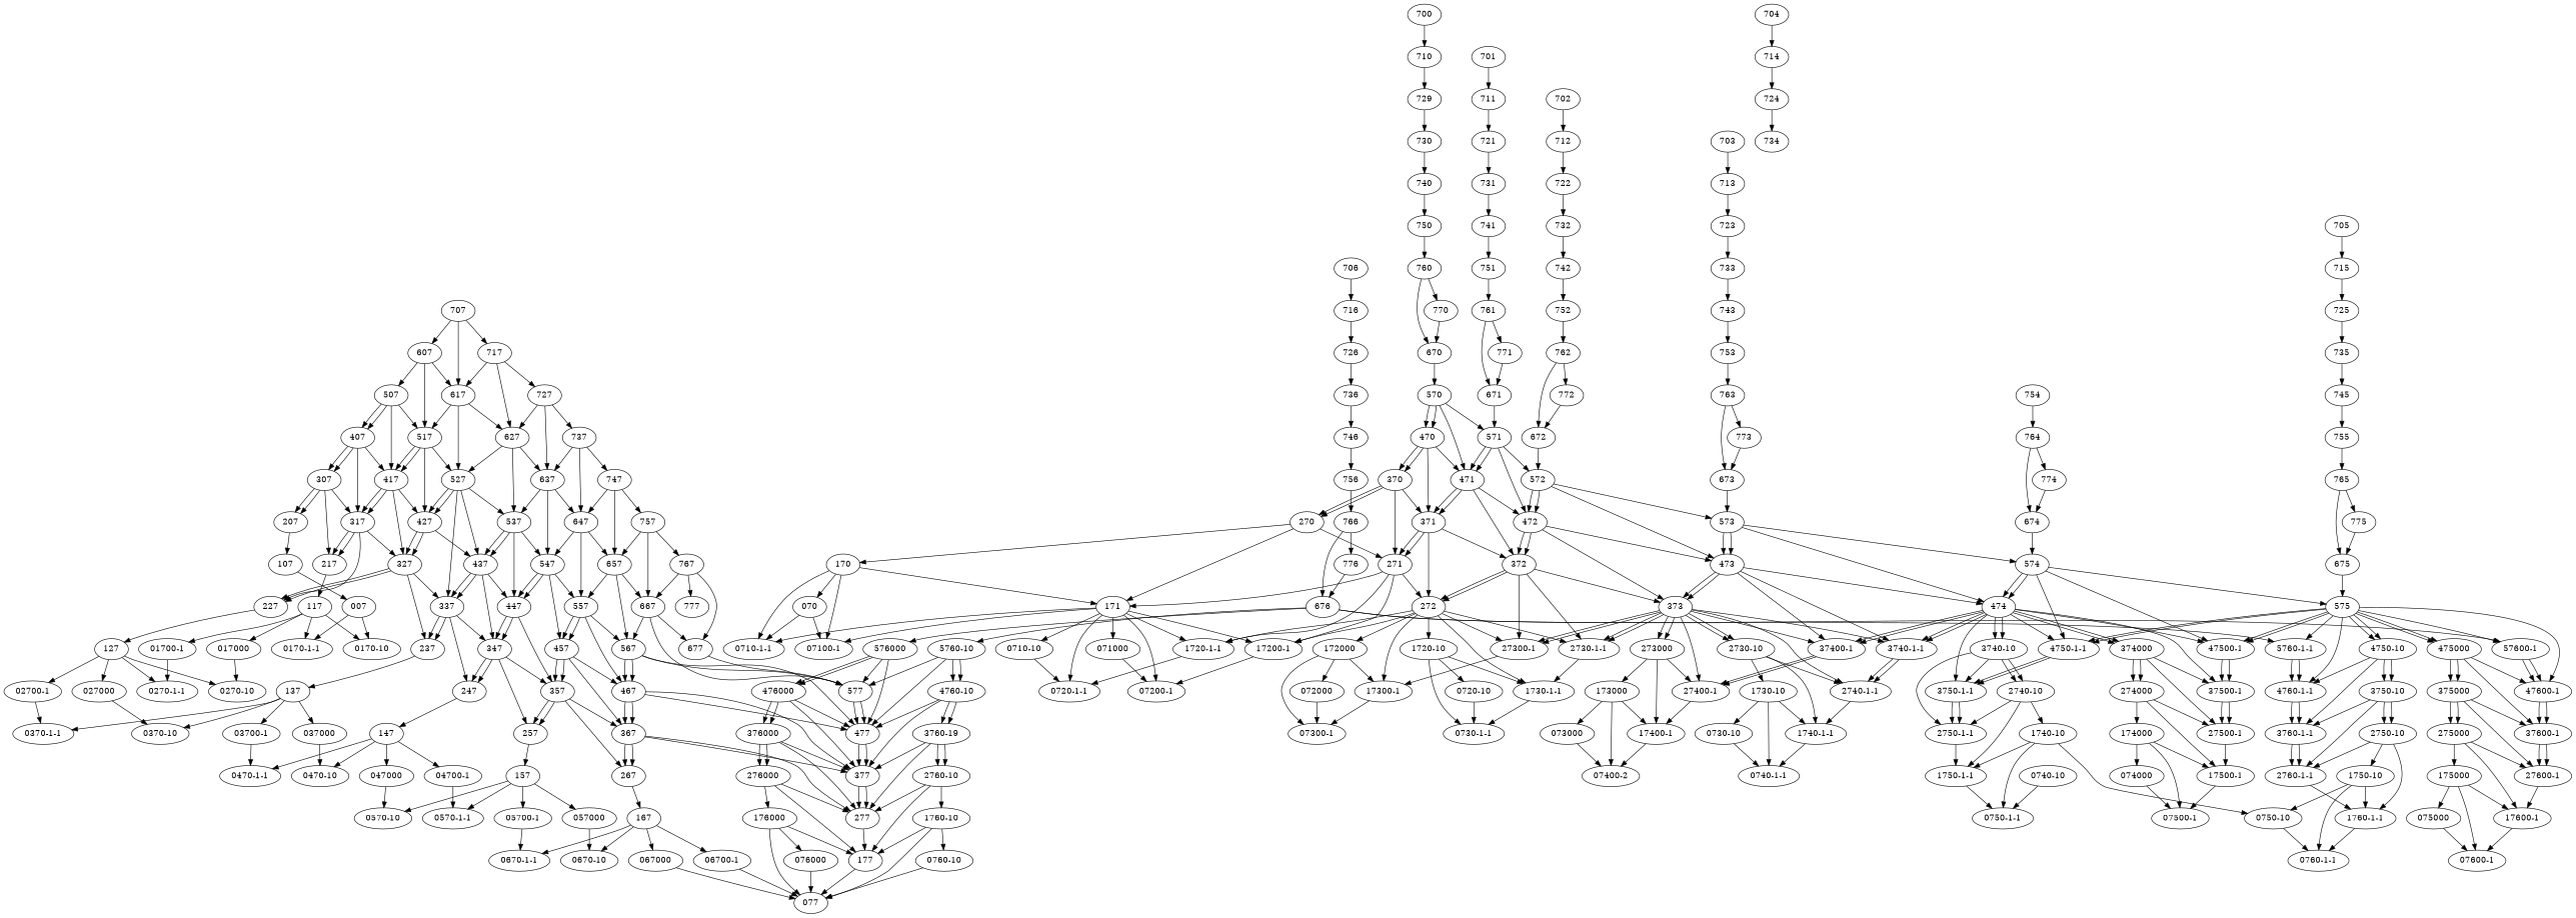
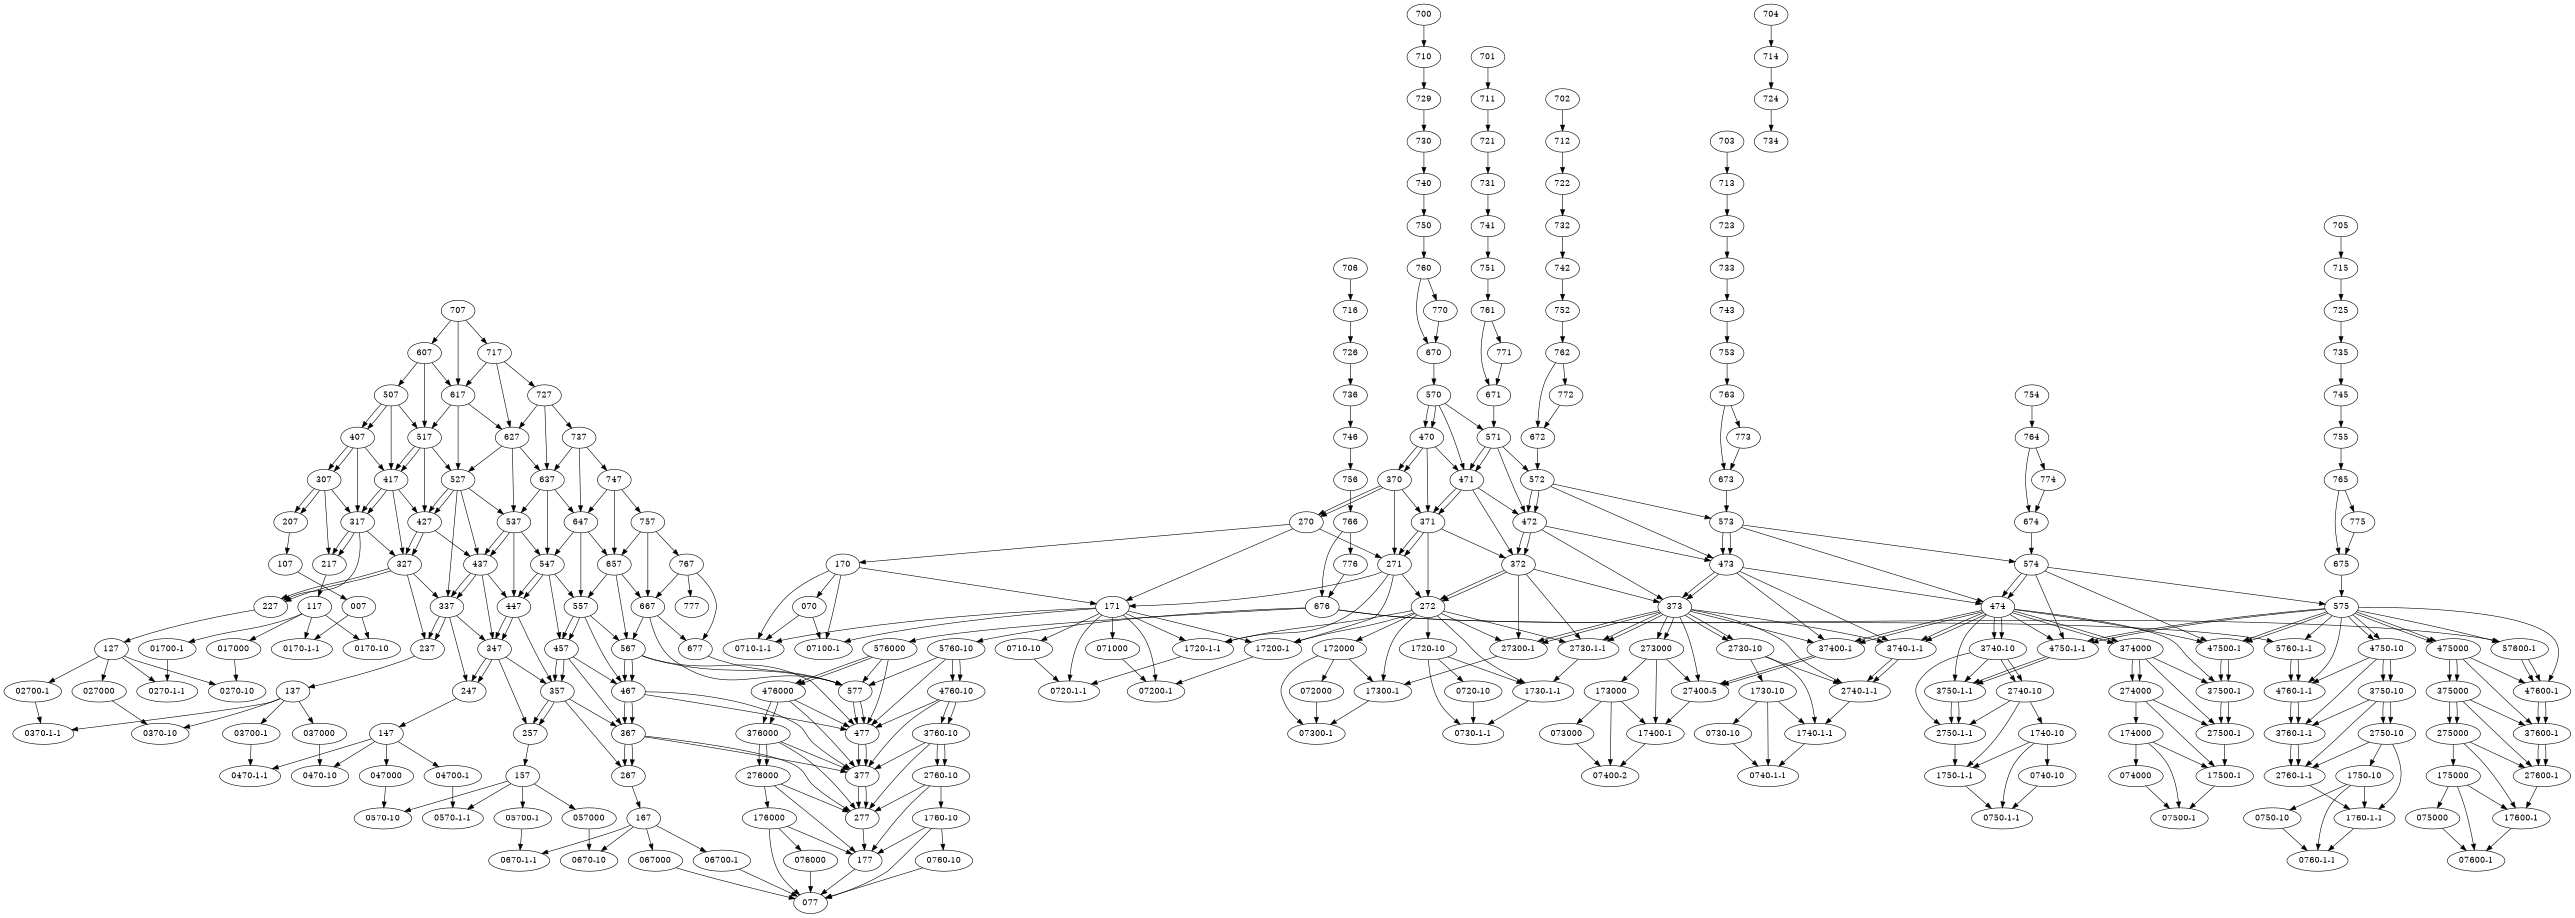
  digraph {
    edge [penwidth=1]
    n1 [label=007]
    n2 [label="0170-1-1"]
    n3 [label="0170-10"]
    n4 [label="01700-1"]
    n5 [label="0270-1-1"]
    n6 [label=017000]
    n7 [label="0270-10"]
    n8 [label="02700-1"]
    n9 [label="0370-1-1"]
    n10 [label=027000]
    n11 [label="0370-10"]
    n12 [label="03700-1"]
    n13 [label="0470-1-1"]
    n14 [label=037000]
    n15 [label="0470-10"]
    n16 [label="04700-1"]
    n17 [label="0570-1-1"]
    n18 [label=047000]
    n19 [label="0570-10"]
    n20 [label="05700-1"]
    n21 [label="0670-1-1"]
    n22 [label=057000]
    n23 [label="0670-10"]
    n24 [label="06700-1"]
    n25 [label=077]
    n26 [label=067000]
    n27 [label=070]
    n28 [label="0710-1-1"]
    n29 [label="07100-1"]
    n30 [label="0710-10"]
    n31 [label="0720-1-1"]
    n32 [label=071000]
    n33 [label="07200-1"]
    n34 [label="0720-10"]
    n35 [label="0730-1-1"]
    n36 [label=072000]
    n37 [label="07300-1"]
    n38 [label="0730-10"]
    n39 [label="0740-1-1"]
    n40 [label=073000]
    n41 [label="07400-2"]
    n42 [label="0740-10"]
    n43 [label="0750-1-1"]
    n44 [label=074000]
    n45 [label="07500-1"]
    n46 [label="0750-10"]
    n47 [label="0760-1-1"]
    n48 [label=075000]
    n49 [label="07600-1"]
    n50 [label="0760-10"]
    n51 [label=076000]
    n52 [label=107]
    n53 [label=117]
    n54 [label=127]
    n55 [label=137]
    n56 [label=147]
    n57 [label=157]
    n58 [label=167]
    n59 [label=170]
    n60 [label=171]
    n61 [label="1720-1-1"]
    n62 [label="17200-1"]
    n63 [label="1720-10"]
    n64 [label="1730-1-1"]
    n65 [label=172000]
    n66 [label="17300-1"]
    n67 [label="1730-10"]
    n68 [label="1740-1-1"]
    n69 [label=173000]
    n70 [label="17400-1"]
    n71 [label="1740-10"]
    n72 [label="1750-1-1"]
    n73 [label=174000]
    n74 [label="17500-1"]
    n75 [label="1750-10"]
    n76 [label="1760-1-1"]
    n77 [label=175000]
    n78 [label="17600-1"]
    n79 [label="1760-10"]
    n80 [label=177]
    n81 [label=176000]
    n82 [label=207]
    n83 [label=217]
    n84 [label=227]
    n85 [label=237]
    n86 [label=247]
    n87 [label=257]
    n88 [label=267]
    n89 [label=270]
    n90 [label=271]
    n91 [label=272]
    n92 [label="2730-1-1"]
    n93 [label="27300-1"]
    n94 [label="2730-10"]
    n95 [label="2740-1-1"]
    n96 [label=273000]
-   n97 [label="27400-1"]
+   n97 [label="27400-5"]
    n98 [label="2740-10"]
    n99 [label="2750-1-1"]
    n100 [label=274000]
    n101 [label="27500-1"]
    n102 [label="2750-10"]
    n103 [label="2760-1-1"]
    n104 [label=275000]
    n105 [label="27600-1"]
    n106 [label="2760-10"]
    n107 [label=277]
    n108 [label=276000]
    n109 [label=307]
    n110 [label=317]
    n111 [label=327]
    n112 [label=337]
    n113 [label=347]
    n114 [label=357]
    n115 [label=367]
    n116 [label=377]
    n117 [label=370]
    n118 [label=371]
    n119 [label=372]
    n120 [label=373]
    n121 [label="3740-1-1"]
    n122 [label="37400-1"]
    n123 [label="3740-10"]
    n124 [label="3750-1-1"]
    n125 [label=374000]
    n126 [label="37500-1"]
    n127 [label="3750-10"]
    n128 [label="3760-1-1"]
    n129 [label=375000]
    n130 [label="37600-1"]
-   n131 [label="3760-19"]
+   n131 [label="3760-10"]
    n132 [label=376000]
    n133 [label=407]
    n134 [label=417]
    n135 [label=427]
    n136 [label=437]
    n137 [label=447]
    n138 [label=457]
    n139 [label=467]
    n140 [label=477]
    n141 [label=470]
    n142 [label=471]
    n143 [label=472]
    n144 [label=473]
    n145 [label=474]
    n146 [label="4750-1-1"]
    n147 [label="47500-1"]
    n148 [label="4750-10"]
    n149 [label="4760-1-1"]
    n150 [label=475000]
    n151 [label="47600-1"]
    n152 [label="4760-10"]
    n153 [label=476000]
    n154 [label=507]
    n155 [label=517]
    n156 [label=527]
    n157 [label=537]
    n158 [label=547]
    n159 [label=557]
    n160 [label=567]
    n161 [label=577]
    n162 [label=570]
    n163 [label=571]
    n164 [label=572]
    n165 [label=573]
    n166 [label=574]
    n167 [label=575]
    n168 [label="5760-1-1"]
    n169 [label="57600-1"]
    n170 [label="5760-10"]
    n171 [label=576000]
    n172 [label=607]
    n173 [label=617]
    n174 [label=627]
    n175 [label=637]
    n176 [label=647]
    n177 [label=657]
    n178 [label=667]
    n179 [label=677]
    n180 [label=670]
    n181 [label=671]
    n182 [label=672]
    n183 [label=673]
    n184 [label=674]
    n185 [label=675]
    n186 [label=676]
    n187 [label=700]
    n188 [label=710]
    n189 [label=729]
    n190 [label=701]
    n191 [label=711]
    n192 [label=721]
    n193 [label=702]
    n194 [label=712]
    n195 [label=722]
    n196 [label=703]
    n197 [label=713]
    n198 [label=723]
    n199 [label=704]
    n200 [label=714]
    n201 [label=724]
    n202 [label=705]
    n203 [label=715]
    n204 [label=725]
    n205 [label=706]
    n206 [label=716]
    n207 [label=726]
    n208 [label=707]
    n209 [label=717]
    n210 [label=727]
    n211 [label=730]
    n212 [label=731]
    n213 [label=732]
    n214 [label=733]
    n215 [label=734]
    n216 [label=735]
    n217 [label=736]
    n218 [label=737]
    n219 [label=740]
    n220 [label=741]
    n221 [label=742]
    n222 [label=743]
    n223 [label=745]
    n224 [label=746]
    n225 [label=747]
    n226 [label=750]
    n227 [label=751]
    n228 [label=752]
    n229 [label=753]
    n230 [label=755]
    n231 [label=756]
    n232 [label=757]
    n233 [label=760]
    n234 [label=761]
    n235 [label=762]
    n236 [label=763]
    n237 [label=754]
    n238 [label=764]
    n239 [label=765]
    n240 [label=766]
    n241 [label=767]
    n242 [label=770]
    n243 [label=771]
    n244 [label=772]
    n245 [label=773]
    n246 [label=774]
    n247 [label=775]
    n248 [label=776]
    n249 [label=777]
    n1 -> n2
    n1 -> n3
    n4 -> n5
    n6 -> n7
    n8 -> n9
    n10 -> n11
    n12 -> n13
    n14 -> n15
    n16 -> n17
    n18 -> n19
    n20 -> n21
    n22 -> n23
    n24 -> n25
    n26 -> n25
    n27 -> n28
    n27 -> n29
    n30 -> n31
    n32 -> n33
    n34 -> n35
    n36 -> n37
    n38 -> n39
    n40 -> n41
    n42 -> n43
    n44 -> n45
    n46 -> n47
    n48 -> n49
    n50 -> n25
    n51 -> n25
    n52 -> n1
    n53 -> n2
    n53 -> n3
    n53 -> n4
    n53 -> n6
    n54 -> n5
    n54 -> n7
    n54 -> n8
    n54 -> n10
    n55 -> n9
    n55 -> n11
    n55 -> n12
    n55 -> n14
    n56 -> n13
    n56 -> n15
    n56 -> n16
    n56 -> n18
    n57 -> n17
    n57 -> n19
    n57 -> n20
    n57 -> n22
    n58 -> n21
    n58 -> n23
    n58 -> n24
    n58 -> n26
    n59 -> n27
    n59 -> n28
    n59 -> n29
    n59 -> n60
    n60 -> n28
    n60 -> n29
    n60 -> n30
    n60 -> n31
    n60 -> n32
    n60 -> n33
    n60 -> n61
    n60 -> n62
    n61 -> n31
    n62 -> n33
    n63 -> n34
    n63 -> n35
    n63 -> n64
    n64 -> n35
    n65 -> n36
    n65 -> n37
    n65 -> n66
    n66 -> n37
    n67 -> n38
    n67 -> n39
    n67 -> n68
    n68 -> n39
    n69 -> n40
    n69 -> n41
    n69 -> n70
    n70 -> n41
-   n71 -> n46
+   n71 -> n42
    n71 -> n43
    n71 -> n72
    n72 -> n43
    n73 -> n44
    n73 -> n45
    n73 -> n74
    n74 -> n45
    n75 -> n46
    n75 -> n47
    n75 -> n76
    n76 -> n47
    n77 -> n48
    n77 -> n49
    n77 -> n78
    n78 -> n49
    n79 -> n25
    n79 -> n50
    n79 -> n80
    n80 -> n25
    n81 -> n25
    n81 -> n51
    n81 -> n80
    n82 -> n52
    n83 -> n53
    n84 -> n54
    n85 -> n55
    n86 -> n56
    n87 -> n57
    n88 -> n58
    n89 -> n59
    n89 -> n60
    n89 -> n90
    n90 -> n60
    n90 -> n61
    n90 -> n62
    n90 -> n91
    n91 -> n61
    n91 -> n62
    n91 -> n63
    n91 -> n64
    n91 -> n65
    n91 -> n66
    n91 -> n92
    n91 -> n93
    n92 -> n64
    n93 -> n66
    n94 -> n67
    n94 -> n68
    n94 -> n95
    n95 -> n68
    n96 -> n69
    n96 -> n70
    n96 -> n97
    n97 -> n70
    n98 -> n71
    n98 -> n72
    n98 -> n99
    n99 -> n72
    n100 -> n73
    n100 -> n74
    n100 -> n101
    n101 -> n74
    n102 -> n75
    n102 -> n76
    n102 -> n103
    n103 -> n76
    n104 -> n77
    n104 -> n78
    n104 -> n105
    n105 -> n78
    n106 -> n79
    n106 -> n80
    n106 -> n107
    n107 -> n80
    n108 -> n80
    n108 -> n81
    n108 -> n107
    n109 -> n82
    n109 -> n82
    n109 -> n83
    n109 -> n110
    n110 -> n83
    n110 -> n83
    n110 -> n84
    n110 -> n111
    n111 -> n84
    n111 -> n84
    n111 -> n85
    n111 -> n112
    n112 -> n85
    n112 -> n85
    n112 -> n86
    n112 -> n113
    n113 -> n86
    n113 -> n86
    n113 -> n87
    n113 -> n114
    n114 -> n87
    n114 -> n87
    n114 -> n88
    n114 -> n115
    n115 -> n88
    n115 -> n88
    n115 -> n107
    n115 -> n116
    n116 -> n107
    n116 -> n107
    n117 -> n89
    n117 -> n89
    n117 -> n90
    n117 -> n118
    n118 -> n90
    n118 -> n90
    n118 -> n91
    n118 -> n119
    n119 -> n91
    n119 -> n91
    n119 -> n92
    n119 -> n93
    n119 -> n120
    n120 -> n92
    n120 -> n92
    n120 -> n93
    n120 -> n93
    n120 -> n94
    n120 -> n94
    n120 -> n95
    n120 -> n96
    n120 -> n96
    n120 -> n97
    n120 -> n121
    n120 -> n122
    n121 -> n95
    n121 -> n95
    n122 -> n97
    n122 -> n97
    n123 -> n98
    n123 -> n98
    n123 -> n99
    n123 -> n124
    n124 -> n99
    n124 -> n99
    n125 -> n100
    n125 -> n100
    n125 -> n101
    n125 -> n126
    n126 -> n101
    n126 -> n101
    n127 -> n102
    n127 -> n102
    n127 -> n103
    n127 -> n128
    n128 -> n103
    n128 -> n103
    n129 -> n104
    n129 -> n104
    n129 -> n105
    n129 -> n130
    n130 -> n105
    n130 -> n105
    n131 -> n106
    n131 -> n106
    n131 -> n107
    n131 -> n116
    n132 -> n107
    n132 -> n108
    n132 -> n108
    n132 -> n116
    n133 -> n109
    n133 -> n109
    n133 -> n110
    n133 -> n134
    n134 -> n110
    n134 -> n110
    n134 -> n111
    n134 -> n135
    n135 -> n111
    n135 -> n111
    n135 -> n136
    n136 -> n112
    n136 -> n112
    n136 -> n113
    n136 -> n137
    n137 -> n113
    n137 -> n113
    n137 -> n114
    n138 -> n114
    n138 -> n114
    n138 -> n115
    n138 -> n139
    n139 -> n115
    n139 -> n115
    n139 -> n116
    n139 -> n140
    n140 -> n116
    n140 -> n116
    n141 -> n117
    n141 -> n117
    n141 -> n118
    n141 -> n142
    n142 -> n118
    n142 -> n118
    n142 -> n119
    n142 -> n143
    n143 -> n119
    n143 -> n119
    n143 -> n120
    n143 -> n144
    n144 -> n120
    n144 -> n120
    n144 -> n121
    n144 -> n122
    n144 -> n145
    n145 -> n121
    n145 -> n121
    n145 -> n122
    n145 -> n122
    n145 -> n123
    n145 -> n123
    n145 -> n124
    n145 -> n125
    n145 -> n125
    n145 -> n126
    n145 -> n146
    n145 -> n147
    n146 -> n124
    n146 -> n124
    n147 -> n126
    n147 -> n126
    n148 -> n127
    n148 -> n127
    n148 -> n128
    n148 -> n149
    n149 -> n128
    n149 -> n128
    n150 -> n129
    n150 -> n129
    n150 -> n130
    n150 -> n151
    n151 -> n130
    n151 -> n130
    n152 -> n116
    n152 -> n131
    n152 -> n131
    n152 -> n140
    n153 -> n116
    n153 -> n132
    n153 -> n132
    n153 -> n140
    n154 -> n133
    n154 -> n133
    n154 -> n134
    n154 -> n155
    n155 -> n134
    n155 -> n134
    n155 -> n135
    n155 -> n156
    n156 -> n112
    n156 -> n135
    n156 -> n135
    n156 -> n136
    n156 -> n157
    n157 -> n136
    n157 -> n136
    n157 -> n137
    n157 -> n158
    n158 -> n137
    n158 -> n137
    n158 -> n138
    n158 -> n159
    n159 -> n138
    n159 -> n138
    n159 -> n139
    n159 -> n160
    n160 -> n139
    n160 -> n139
    n160 -> n140
    n160 -> n161
    n161 -> n140
    n161 -> n140
    n162 -> n141
    n162 -> n141
    n162 -> n142
    n162 -> n163
    n163 -> n142
    n163 -> n142
    n163 -> n143
    n163 -> n164
    n164 -> n143
    n164 -> n143
    n164 -> n144
    n164 -> n165
    n165 -> n144
    n165 -> n144
    n165 -> n145
    n165 -> n166
    n166 -> n145
    n166 -> n145
    n166 -> n146
    n166 -> n147
    n166 -> n167
    n167 -> n146
    n167 -> n146
    n167 -> n147
    n167 -> n147
    n167 -> n148
    n167 -> n148
    n167 -> n149
    n167 -> n150
    n167 -> n150
    n167 -> n151
    n167 -> n168
    n167 -> n169
    n168 -> n149
    n168 -> n149
    n169 -> n151
    n169 -> n151
    n170 -> n140
    n170 -> n152
    n170 -> n152
    n170 -> n161
    n171 -> n140
    n171 -> n153
    n171 -> n153
    n171 -> n161
    n172 -> n154
    n172 -> n155
    n172 -> n173
    n173 -> n155
    n173 -> n156
    n173 -> n174
    n174 -> n156
    n174 -> n157
    n174 -> n175
    n175 -> n157
    n175 -> n158
    n175 -> n176
    n176 -> n158
    n176 -> n159
    n176 -> n177
    n177 -> n159
    n177 -> n160
    n177 -> n178
    n178 -> n160
    n178 -> n161
    n178 -> n179
    n179 -> n161
    n180 -> n162
    n181 -> n163
    n182 -> n164
    n183 -> n165
    n184 -> n166
    n185 -> n167
    n186 -> n168
    n186 -> n169
    n186 -> n170
    n186 -> n171
    n187 -> n188
    n188 -> n189
    n189 -> n211
    n190 -> n191
    n191 -> n192
    n192 -> n212
    n193 -> n194
    n194 -> n195
    n195 -> n213
    n196 -> n197
    n197 -> n198
    n198 -> n214
    n199 -> n200
    n200 -> n201
    n201 -> n215
    n202 -> n203
    n203 -> n204
    n204 -> n216
    n205 -> n206
    n206 -> n207
    n207 -> n217
    n208 -> n172
    n208 -> n173
    n208 -> n209
    n209 -> n173
    n209 -> n174
    n209 -> n210
    n210 -> n174
    n210 -> n175
    n210 -> n218
    n211 -> n219
    n212 -> n220
    n213 -> n221
    n214 -> n222
    n216 -> n223
    n217 -> n224
    n218 -> n175
    n218 -> n176
    n218 -> n225
    n219 -> n226
    n220 -> n227
    n221 -> n228
    n222 -> n229
    n223 -> n230
    n224 -> n231
    n225 -> n176
    n225 -> n177
    n225 -> n232
    n226 -> n233
    n227 -> n234
    n228 -> n235
    n229 -> n236
    n230 -> n239
    n231 -> n240
    n232 -> n177
    n232 -> n178
    n232 -> n241
    n233 -> n180
    n233 -> n242
    n234 -> n181
    n234 -> n243
    n235 -> n182
    n235 -> n244
    n236 -> n183
    n236 -> n245
    n237 -> n238
    n238 -> n184
    n238 -> n246
    n239 -> n185
    n239 -> n247
    n240 -> n186
    n240 -> n248
    n241 -> n178
    n241 -> n179
    n241 -> n249
    n242 -> n180
    n243 -> n181
    n244 -> n182
    n245 -> n183
    n246 -> n184
    n247 -> n185
    n248 -> n186
  }
